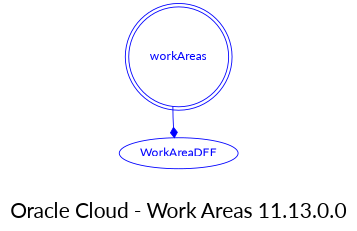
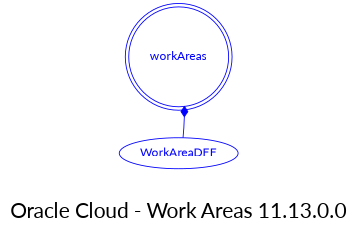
  digraph {
    fontsize=24
    label="Oracle Cloud - Work Areas 11.13.0.0"
    splines=true
    fontname=Lato
    node [color=blue fontcolor=blue fontname=Lato]
    workAreas [shape=doublecircle]
    WorkAreaDFF [shape=ellipse]
-   workAreas -> WorkAreaDFF [arrowhead=diamond arrowtail=none color=blue fontcolor=blue fontname=Lato]
+   WorkAreaDFF -> workAreas [arrowhead=diamond arrowtail=none color=blue fontcolor=blue fontname=Lato]
  }
